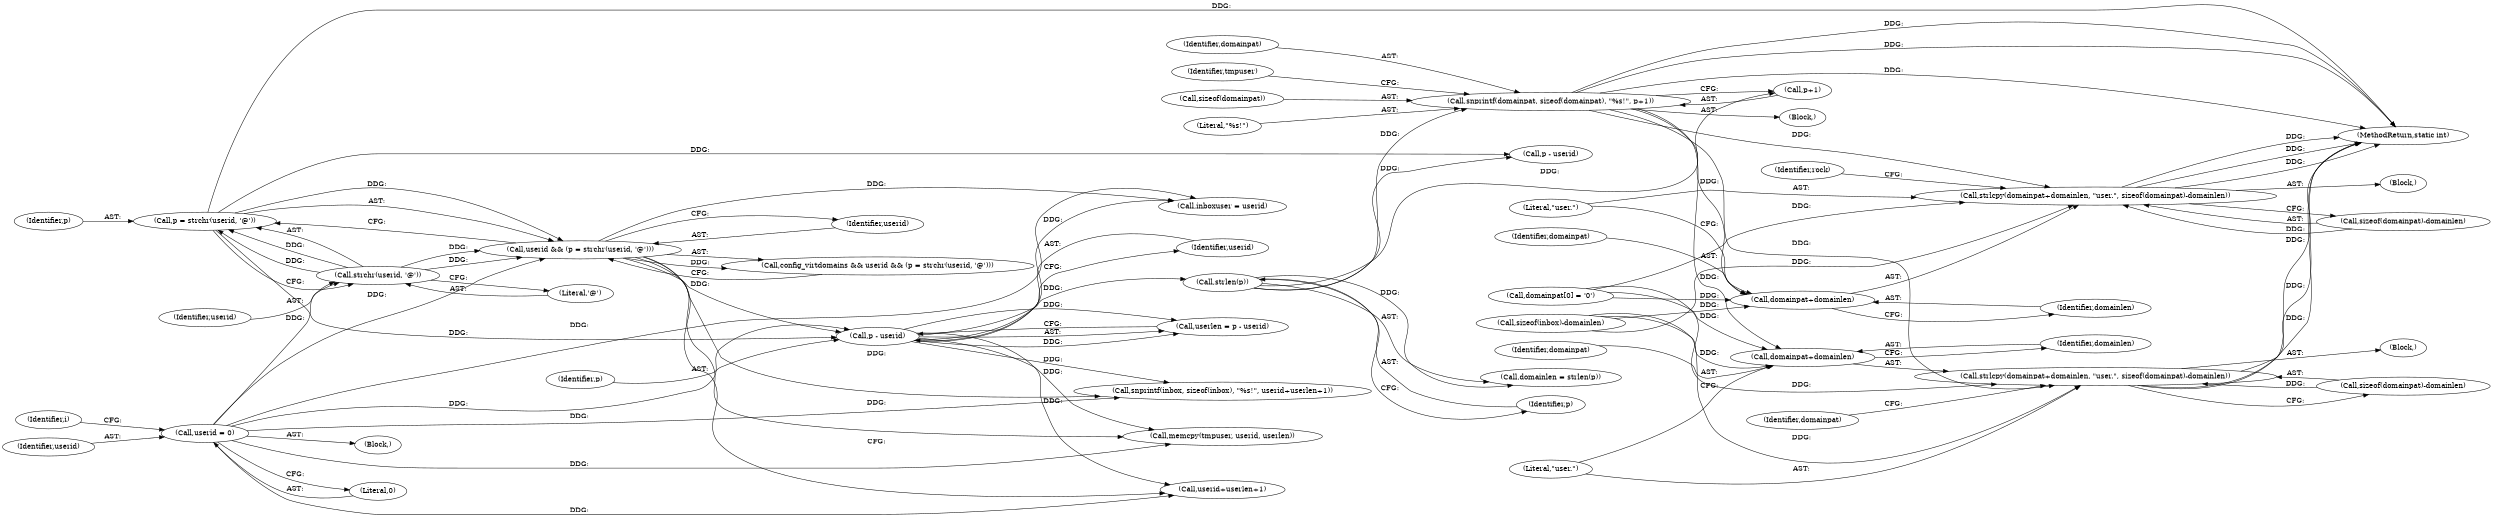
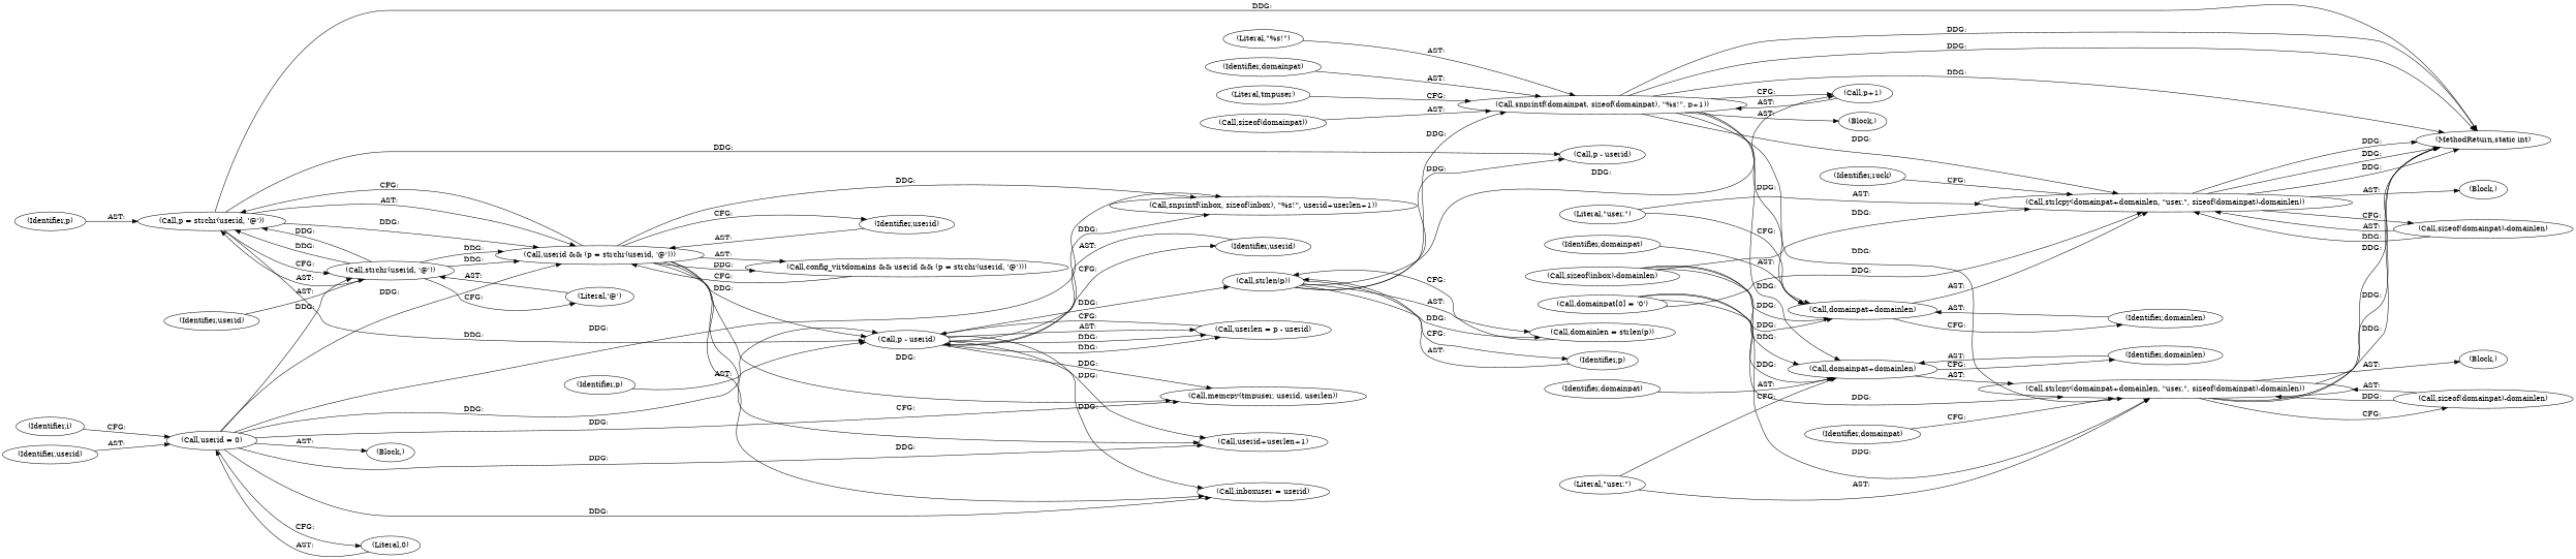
  digraph {
    rankdir=LR
    n1 [label="(Call,snprintf(domainpat, sizeof(domainpat), \"%s!\", p+1))"]
    n2 [label="(Call,strlcpy(domainpat+domainlen, \"user.\", sizeof(domainpat)-domainlen))"]
    n3 [label="(Call,domainpat+domainlen)"]
    n4 [label="(Call,strlcpy(domainpat+domainlen, \"user.\", sizeof(domainpat)-domainlen))"]
    n5 [label="(Call,domainpat+domainlen)"]
    n6 [label="(Call,p+1)"]
    n7 [label="(MethodReturn,static int)"]
    n8 [label="(Block,)"]
    n9 [label="(Block,)"]
    n10 [label="(Call,sizeof(domainpat)-domainlen)"]
    n11 [label="(Identifier,domainlen)"]
    n12 [label="(Block,)"]
    n13 [label="(Call,sizeof(domainpat)-domainlen)"]
    n14 [label="(Identifier,domainlen)"]
    n15 [label="(Call,strlen(p))"]
    n16 [label="(Call,p - userid)"]
    n17 [label="(Call,domainlen = strlen(p))"]
    n18 [label="(Identifier,p)"]
    n19 [label="(Call,p - userid)"]
    n20 [label="(Call,inboxuser = userid)"]
    n21 [label="(Call,snprintf(inbox, sizeof(inbox), \"%s!\", userid+userlen+1))"]
    n22 [label="(Call,memcpy(tmpuser, userid, userlen))"]
    n23 [label="(Call,userlen = p - userid)"]
    n24 [label="(Call,userid+userlen+1)"]
    n25 [label="(Identifier,userid)"]
    n26 [label="(Call,p = strchr(userid, '@'))"]
    n27 [label="(Call,strchr(userid, '@'))"]
    n28 [label="(Call,userid && (p = strchr(userid, '@')))"]
    n29 [label="(Literal,'@')"]
    n30 [label="(Identifier,userid)"]
    n31 [label="(Call,config_virtdomains && userid && (p = strchr(userid, '@')))"]
    n32 [label="(Call,userid = 0)"]
    n33 [label="(Literal,0)"]
    n34 [label="(Block,)"]
    n35 [label="(Call,sizeof(inbox)-domainlen)"]
    n36 [label="(Identifier,domainpat)"]
    n37 [label="(Identifier,p)"]
    n38 [label="(Identifier,domainpat)"]
    n39 [label="(Call,sizeof(domainpat))"]
    n40 [label="(Literal,\"user.\")"]
    n41 [label="(Identifier,rock)"]
    n42 [label="(Literal,\"%s!\")"]
    n43 [label="(Identifier,domainpat)"]
-   n44 [label="(Identifier,tmpuser)"]
+   n44 [label="(Literal,tmpuser)"]
    n45 [label="(Identifier,i)"]
    n46 [label="(Literal,\"user.\")"]
    n47 [label="(Identifier,p)"]
    n48 [label="(Identifier,userid)"]
    n49 [label="(Identifier,domainpat)"]
    n50 [label="(Identifier,userid)"]
    n51 [label="(Call,domainpat[0] = '\0')"]
    n1 -> n2 [label="DDG: "]
    n1 -> n3 [label="DDG: "]
    n1 -> n4 [label="DDG: "]
    n1 -> n5 [label="DDG: "]
    n1 -> n6 [label="CFG: "]
    n1 -> n7 [label="DDG: "]
    n1 -> n7 [label="DDG: "]
    n1 -> n7 [label="DDG: "]
    n1 -> n8 [label="AST: "]
    n2 -> n7 [label="DDG: "]
    n2 -> n7 [label="DDG: "]
    n2 -> n7 [label="DDG: "]
    n2 -> n9 [label="AST: "]
    n2 -> n10 [label="CFG: "]
    n3 -> n2 [label="AST: "]
    n3 -> n11 [label="CFG: "]
    n4 -> n7 [label="DDG: "]
    n4 -> n7 [label="DDG: "]
    n4 -> n7 [label="DDG: "]
    n4 -> n12 [label="AST: "]
    n4 -> n13 [label="CFG: "]
    n5 -> n4 [label="AST: "]
    n5 -> n14 [label="CFG: "]
    n6 -> n1 [label="AST: "]
    n10 -> n2 [label="AST: "]
    n10 -> n2 [label="DDG: "]
    n11 -> n3 [label="AST: "]
    n13 -> n4 [label="AST: "]
    n13 -> n4 [label="DDG: "]
    n14 -> n5 [label="AST: "]
    n15 -> n1 [label="DDG: "]
    n15 -> n6 [label="DDG: "]
    n15 -> n16 [label="DDG: "]
    n15 -> n17 [label="AST: "]
    n15 -> n17 [label="DDG: "]
    n15 -> n18 [label="CFG: "]
+   n17 -> n15 [label="CFG: "]
    n18 -> n15 [label="AST: "]
    n19 -> n15 [label="DDG: "]
    n19 -> n20 [label="DDG: "]
    n19 -> n21 [label="DDG: "]
    n19 -> n22 [label="DDG: "]
    n19 -> n23 [label="AST: "]
    n19 -> n23 [label="DDG: "]
    n19 -> n23 [label="DDG: "]
    n19 -> n24 [label="DDG: "]
    n19 -> n25 [label="CFG: "]
    n23 -> n19 [label="CFG: "]
    n25 -> n19 [label="AST: "]
    n26 -> n7 [label="DDG: "]
    n26 -> n16 [label="DDG: "]
    n26 -> n19 [label="DDG: "]
    n26 -> n27 [label="CFG: "]
    n26 -> n28 [label="AST: "]
    n26 -> n28 [label="DDG: "]
    n27 -> n26 [label="AST: "]
    n27 -> n26 [label="DDG: "]
    n27 -> n26 [label="DDG: "]
    n27 -> n28 [label="DDG: "]
    n27 -> n28 [label="DDG: "]
    n27 -> n29 [label="CFG: "]
    n28 -> n19 [label="DDG: "]
    n28 -> n20 [label="DDG: "]
    n28 -> n21 [label="DDG: "]
    n28 -> n22 [label="DDG: "]
    n28 -> n24 [label="CFG: "]
    n28 -> n26 [label="CFG: "]
    n28 -> n30 [label="CFG: "]
    n28 -> n31 [label="AST: "]
    n28 -> n31 [label="DDG: "]
    n29 -> n27 [label="AST: "]
    n30 -> n28 [label="AST: "]
    n31 -> n28 [label="CFG: "]
    n32 -> n19 [label="DDG: "]
    n32 -> n20 [label="DDG: "]
    n32 -> n21 [label="DDG: "]
    n32 -> n22 [label="DDG: "]
    n32 -> n24 [label="DDG: "]
    n32 -> n27 [label="DDG: "]
    n32 -> n28 [label="DDG: "]
    n32 -> n33 [label="CFG: "]
    n32 -> n34 [label="AST: "]
    n33 -> n32 [label="AST: "]
    n35 -> n2 [label="DDG: "]
    n35 -> n3 [label="DDG: "]
    n35 -> n4 [label="DDG: "]
    n35 -> n5 [label="DDG: "]
    n36 -> n4 [label="CFG: "]
    n37 -> n26 [label="AST: "]
    n38 -> n5 [label="AST: "]
    n39 -> n1 [label="AST: "]
    n40 -> n2 [label="AST: "]
    n40 -> n3 [label="CFG: "]
    n41 -> n2 [label="CFG: "]
    n42 -> n1 [label="AST: "]
    n43 -> n1 [label="AST: "]
    n44 -> n1 [label="CFG: "]
    n45 -> n32 [label="CFG: "]
    n46 -> n4 [label="AST: "]
    n46 -> n5 [label="CFG: "]
    n47 -> n19 [label="AST: "]
    n48 -> n32 [label="AST: "]
    n49 -> n3 [label="AST: "]
    n50 -> n27 [label="AST: "]
    n51 -> n2 [label="DDG: "]
    n51 -> n3 [label="DDG: "]
    n51 -> n4 [label="DDG: "]
    n51 -> n5 [label="DDG: "]
  }
